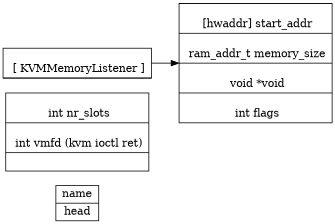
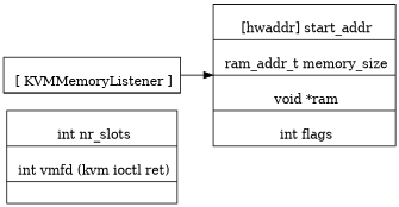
  digraph {
    rankdir=LR
    node [shape=record]
-   n1 [label="name | head"]
    n2 [label=" \n            int nr_slots |\n            int vmfd (kvm ioctl ret) |\n        "]
-   n3 [label="\n            <f0> [ KVMSlot ] |\n            [hwaddr] start_addr |\n            ram_addr_t memory_size |\n            void *void |\n            int flags\n        "]
+   n3 [label="\n            <f0> [ KVMSlot ] |\n            [hwaddr] start_addr |\n            ram_addr_t memory_size |\n            void *ram |\n            int flags\n        "]
    n4 [label="\n            [ KVMMemoryListener ] |\n            <f0> KVMSlot *slots;\n        "]
    n4 -> n3 [headport=f0 tailport=f0]
  }
